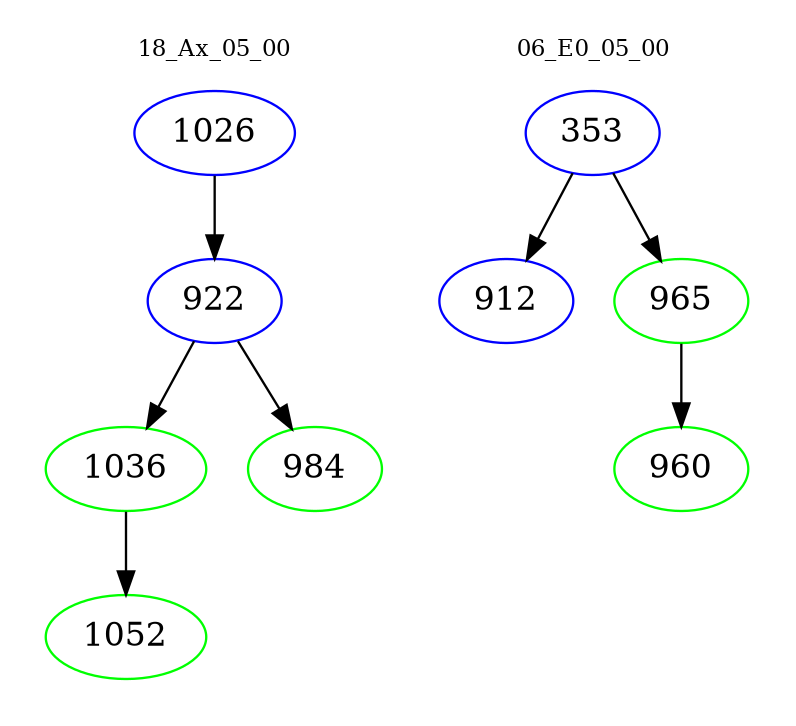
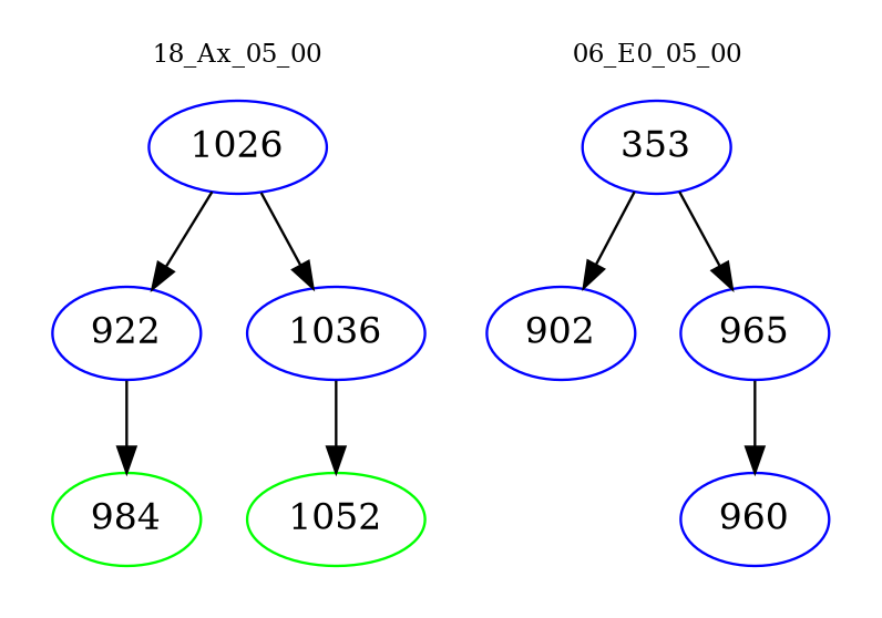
  digraph {
    node [color=blue]
    edge [color=black]
    n1 [label=1026]
    n2 [label=922]
-   n3 [color=green label=1036]
+   n3 [label=1036]
    n4 [color=green label=984]
    n5 [color=green label=1052]
    n6 [label=353]
-   n7 [label=912]
-   n8 [color=green label=965]
-   n9 [color=green label=960]
+   n7 [label=902]
+   n8 [label=965]
+   n9 [label=960]
    subgraph cluster_1 {
      color=white
      fontsize=10
      label="18_Ax_05_00"
      n1
      n2
      n3
      n4
      n5
    }
    subgraph cluster_2 {
      color=white
      fontsize=10
      label="06_E0_05_00"
      n6
      n7
      n8
      n9
    }
    n1 -> n2
-   n2 -> n3
+   n1 -> n3
    n2 -> n4
    n3 -> n5
    n6 -> n7
    n6 -> n8
    n8 -> n9
  }
